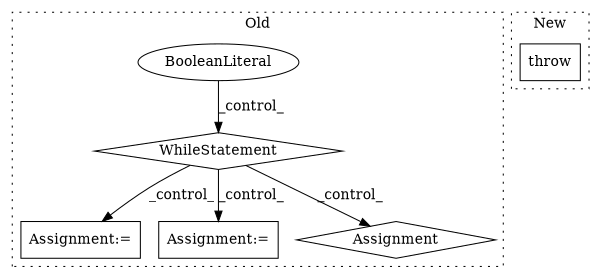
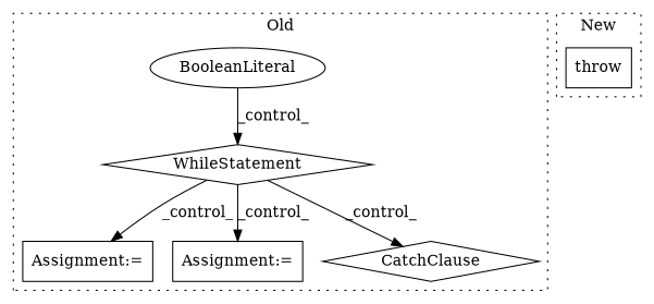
  digraph {
    node [a=7 l=1 shape=box]
    n1 [a=61 l="7,2" label=WhileStatement s="420,431" shape=diamond]
    n2 [label="Assignment:=" s=465]
    n3 [label="Assignment:=" s=501]
    n4 [a=9 l=4 label=BooleanLiteral s=427 shape=ellipse]
-   n5 [a=12 l="13,2" label=Assignment s="528,566" shape=diamond]
+   n5 [a=12 l="13,2" label=CatchClause s="528,566" shape=diamond]
    n6 [a=53 l=6 label=throw s=1242]
    subgraph cluster_1 {
      label=Old
      style=dotted
      n1
      n2
      n3
      n4
      n5
    }
    subgraph cluster_2 {
      label=New
      style=dotted
      n6
    }
    n1 -> n2 [label=_control_]
    n1 -> n3 [label=_control_]
    n1 -> n5 [label=_control_]
    n4 -> n1 [label=_control_]
  }
